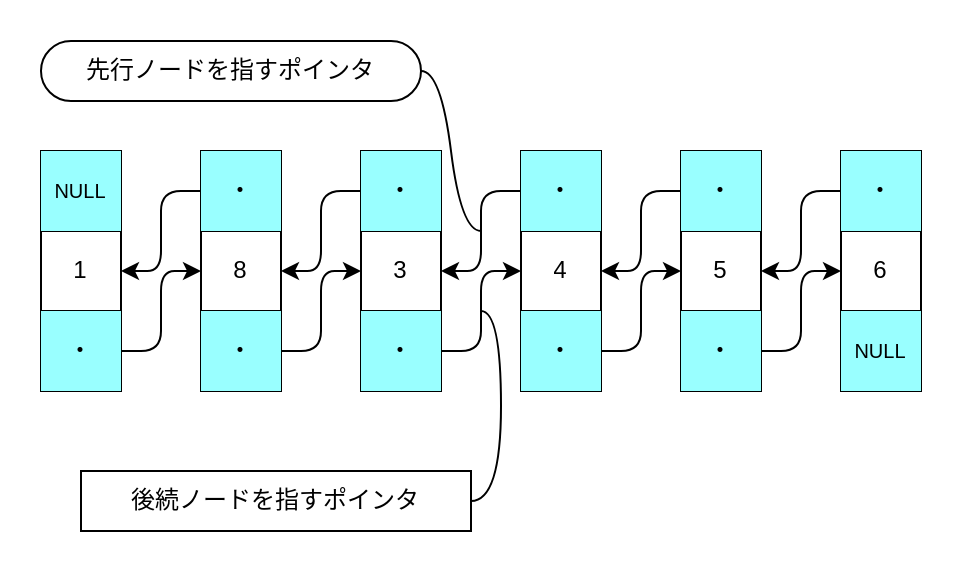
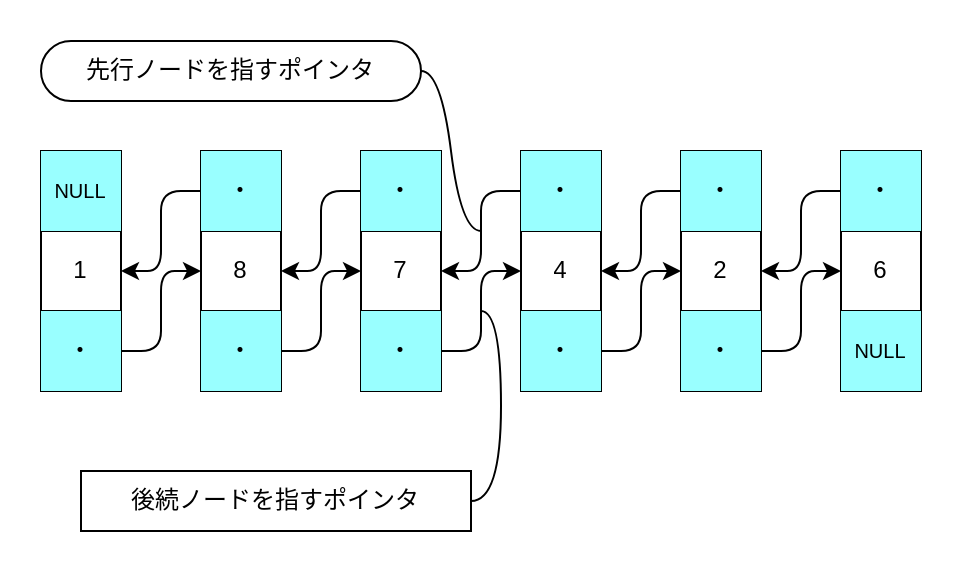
  <mxCell id="0" />
  <mxCell id="1" parent="0" />
  <mxCell id="2" value="" style="shape=table;startSize=0;container=1;collapsible=0;childLayout=tableLayout;labelBackgroundColor=none;" parent="1" vertex="1"><mxGeometry x="20" y="75" width="40" height="120" as="geometry" /></mxCell>
  <mxCell id="3" style="shape=tableRow;horizontal=0;startSize=0;swimlaneHead=0;swimlaneBody=0;top=0;left=0;bottom=0;right=0;collapsible=0;dropTarget=0;fillColor=none;points=[[0,0.5],[1,0.5]];portConstraint=eastwest;labelBackgroundColor=none;strokeColor=#F0F0F0;" parent="2" vertex="1"><mxGeometry width="40" height="40" as="geometry" /></mxCell>
  <mxCell id="4" value="NULL" style="shape=partialRectangle;html=1;whiteSpace=wrap;connectable=0;overflow=hidden;fillColor=#99FFFF;top=0;left=0;bottom=0;right=0;pointerEvents=1;labelBackgroundColor=none;strokeColor=#F0F0F0;fontSize=10;" parent="3" vertex="1"><mxGeometry width="40" height="40" as="geometry"><mxRectangle width="40" height="40" as="alternateBounds" /></mxGeometry></mxCell>
  <mxCell id="5" value="" style="shape=tableRow;horizontal=0;startSize=0;swimlaneHead=0;swimlaneBody=0;top=0;left=0;bottom=0;right=0;collapsible=0;dropTarget=0;fillColor=none;points=[[0,0.5],[1,0.5]];portConstraint=eastwest;labelBackgroundColor=none;strokeColor=#F0F0F0;" parent="2" vertex="1"><mxGeometry y="40" width="40" height="40" as="geometry" /></mxCell>
  <mxCell id="6" value="1" style="shape=partialRectangle;html=1;whiteSpace=wrap;connectable=0;overflow=hidden;fillColor=none;top=0;left=0;bottom=0;right=0;pointerEvents=1;labelBackgroundColor=none;strokeColor=#F0F0F0;" parent="5" vertex="1"><mxGeometry width="40" height="40" as="geometry"><mxRectangle width="40" height="40" as="alternateBounds" /></mxGeometry></mxCell>
  <mxCell id="7" value="" style="shape=tableRow;horizontal=0;startSize=0;swimlaneHead=0;swimlaneBody=0;top=0;left=0;bottom=0;right=0;collapsible=0;dropTarget=0;fillColor=none;points=[[0,0.5],[1,0.5]];portConstraint=eastwest;labelBackgroundColor=none;strokeColor=#F0F0F0;" parent="2" vertex="1"><mxGeometry y="80" width="40" height="40" as="geometry" /></mxCell>
  <mxCell id="8" value="・" style="shape=partialRectangle;html=1;whiteSpace=wrap;connectable=0;overflow=hidden;fillColor=#99FFFF;top=0;left=0;bottom=0;right=0;pointerEvents=1;labelBackgroundColor=none;strokeColor=#F0F0F0;" parent="7" vertex="1"><mxGeometry width="40" height="40" as="geometry"><mxRectangle width="40" height="40" as="alternateBounds" /></mxGeometry></mxCell>
  <mxCell id="9" value="" style="shape=table;startSize=0;container=1;collapsible=0;childLayout=tableLayout;labelBackgroundColor=none;" parent="1" vertex="1"><mxGeometry x="420" y="75" width="40" height="120" as="geometry" /></mxCell>
  <mxCell id="10" style="shape=tableRow;horizontal=0;startSize=0;swimlaneHead=0;swimlaneBody=0;top=0;left=0;bottom=0;right=0;collapsible=0;dropTarget=0;fillColor=#99FFFF;points=[[0,0.5],[1,0.5]];portConstraint=eastwest;labelBackgroundColor=none;strokeColor=#F0F0F0;" parent="9" vertex="1"><mxGeometry width="40" height="40" as="geometry" /></mxCell>
  <mxCell id="11" value="・" style="shape=partialRectangle;html=1;whiteSpace=wrap;connectable=0;overflow=hidden;fillColor=none;top=0;left=0;bottom=0;right=0;pointerEvents=1;labelBackgroundColor=none;strokeColor=#F0F0F0;" parent="10" vertex="1"><mxGeometry width="40" height="40" as="geometry"><mxRectangle width="40" height="40" as="alternateBounds" /></mxGeometry></mxCell>
  <mxCell id="12" value="" style="shape=tableRow;horizontal=0;startSize=0;swimlaneHead=0;swimlaneBody=0;top=0;left=0;bottom=0;right=0;collapsible=0;dropTarget=0;fillColor=none;points=[[0,0.5],[1,0.5]];portConstraint=eastwest;labelBackgroundColor=none;strokeColor=#F0F0F0;" parent="9" vertex="1"><mxGeometry y="40" width="40" height="40" as="geometry" /></mxCell>
  <mxCell id="13" value="6" style="shape=partialRectangle;html=1;whiteSpace=wrap;connectable=0;overflow=hidden;fillColor=none;top=0;left=0;bottom=0;right=0;pointerEvents=1;labelBackgroundColor=none;strokeColor=#F0F0F0;" parent="12" vertex="1"><mxGeometry width="40" height="40" as="geometry"><mxRectangle width="40" height="40" as="alternateBounds" /></mxGeometry></mxCell>
  <mxCell id="14" value="" style="shape=tableRow;horizontal=0;startSize=0;swimlaneHead=0;swimlaneBody=0;top=0;left=0;bottom=0;right=0;collapsible=0;dropTarget=0;fillColor=none;points=[[0,0.5],[1,0.5]];portConstraint=eastwest;labelBackgroundColor=none;strokeColor=#F0F0F0;" parent="9" vertex="1"><mxGeometry y="80" width="40" height="40" as="geometry" /></mxCell>
  <mxCell id="15" value="&lt;font style=&quot;font-size: 10px;&quot;&gt;NULL&lt;/font&gt;" style="shape=partialRectangle;html=1;whiteSpace=wrap;connectable=0;overflow=hidden;fillColor=#99FFFF;top=0;left=0;bottom=0;right=0;pointerEvents=1;labelBackgroundColor=none;strokeColor=#F0F0F0;" parent="14" vertex="1"><mxGeometry width="40" height="40" as="geometry"><mxRectangle width="40" height="40" as="alternateBounds" /></mxGeometry></mxCell>
  <mxCell id="16" value="" style="shape=table;startSize=0;container=1;collapsible=0;childLayout=tableLayout;labelBackgroundColor=none;" parent="1" vertex="1"><mxGeometry x="100" y="75" width="40" height="120" as="geometry" /></mxCell>
  <mxCell id="17" style="shape=tableRow;horizontal=0;startSize=0;swimlaneHead=0;swimlaneBody=0;top=0;left=0;bottom=0;right=0;collapsible=0;dropTarget=0;fillColor=none;points=[[0,0.5],[1,0.5]];portConstraint=eastwest;labelBackgroundColor=none;strokeColor=#F0F0F0;" parent="16" vertex="1"><mxGeometry width="40" height="40" as="geometry" /></mxCell>
  <mxCell id="18" value="・" style="shape=partialRectangle;html=1;whiteSpace=wrap;connectable=0;overflow=hidden;fillColor=#99FFFF;top=0;left=0;bottom=0;right=0;pointerEvents=1;labelBackgroundColor=none;strokeColor=#F0F0F0;" parent="17" vertex="1"><mxGeometry width="40" height="40" as="geometry"><mxRectangle width="40" height="40" as="alternateBounds" /></mxGeometry></mxCell>
  <mxCell id="19" value="" style="shape=tableRow;horizontal=0;startSize=0;swimlaneHead=0;swimlaneBody=0;top=0;left=0;bottom=0;right=0;collapsible=0;dropTarget=0;fillColor=none;points=[[0,0.5],[1,0.5]];portConstraint=eastwest;labelBackgroundColor=none;strokeColor=#F0F0F0;" parent="16" vertex="1"><mxGeometry y="40" width="40" height="40" as="geometry" /></mxCell>
  <mxCell id="20" value="8" style="shape=partialRectangle;html=1;whiteSpace=wrap;connectable=0;overflow=hidden;fillColor=none;top=0;left=0;bottom=0;right=0;pointerEvents=1;labelBackgroundColor=none;strokeColor=#F0F0F0;" parent="19" vertex="1"><mxGeometry width="40" height="40" as="geometry"><mxRectangle width="40" height="40" as="alternateBounds" /></mxGeometry></mxCell>
  <mxCell id="21" value="" style="shape=tableRow;horizontal=0;startSize=0;swimlaneHead=0;swimlaneBody=0;top=0;left=0;bottom=0;right=0;collapsible=0;dropTarget=0;fillColor=none;points=[[0,0.5],[1,0.5]];portConstraint=eastwest;labelBackgroundColor=none;strokeColor=#F0F0F0;" parent="16" vertex="1"><mxGeometry y="80" width="40" height="40" as="geometry" /></mxCell>
  <mxCell id="22" value="・" style="shape=partialRectangle;html=1;whiteSpace=wrap;connectable=0;overflow=hidden;fillColor=#99FFFF;top=0;left=0;bottom=0;right=0;pointerEvents=1;labelBackgroundColor=none;strokeColor=#F0F0F0;" parent="21" vertex="1"><mxGeometry width="40" height="40" as="geometry"><mxRectangle width="40" height="40" as="alternateBounds" /></mxGeometry></mxCell>
  <mxCell id="23" value="" style="shape=table;startSize=0;container=1;collapsible=0;childLayout=tableLayout;labelBackgroundColor=none;" parent="1" vertex="1"><mxGeometry x="180" y="75" width="40" height="120" as="geometry" /></mxCell>
  <mxCell id="24" style="shape=tableRow;horizontal=0;startSize=0;swimlaneHead=0;swimlaneBody=0;top=0;left=0;bottom=0;right=0;collapsible=0;dropTarget=0;fillColor=none;points=[[0,0.5],[1,0.5]];portConstraint=eastwest;labelBackgroundColor=none;strokeColor=#F0F0F0;" parent="23" vertex="1"><mxGeometry width="40" height="40" as="geometry" /></mxCell>
  <mxCell id="25" value="・" style="shape=partialRectangle;html=1;whiteSpace=wrap;connectable=0;overflow=hidden;fillColor=#99FFFF;top=0;left=0;bottom=0;right=0;pointerEvents=1;labelBackgroundColor=none;strokeColor=#F0F0F0;" parent="24" vertex="1"><mxGeometry width="40" height="40" as="geometry"><mxRectangle width="40" height="40" as="alternateBounds" /></mxGeometry></mxCell>
  <mxCell id="26" value="" style="shape=tableRow;horizontal=0;startSize=0;swimlaneHead=0;swimlaneBody=0;top=0;left=0;bottom=0;right=0;collapsible=0;dropTarget=0;fillColor=none;points=[[0,0.5],[1,0.5]];portConstraint=eastwest;labelBackgroundColor=none;strokeColor=#F0F0F0;" parent="23" vertex="1"><mxGeometry y="40" width="40" height="40" as="geometry" /></mxCell>
- <mxCell id="27" value="3" style="shape=partialRectangle;html=1;whiteSpace=wrap;connectable=0;overflow=hidden;fillColor=none;top=0;left=0;bottom=0;right=0;pointerEvents=1;labelBackgroundColor=none;strokeColor=#F0F0F0;" parent="26" vertex="1"><mxGeometry width="40" height="40" as="geometry"><mxRectangle width="40" height="40" as="alternateBounds" /></mxGeometry></mxCell>
+ <mxCell id="27" value="7" style="shape=partialRectangle;html=1;whiteSpace=wrap;connectable=0;overflow=hidden;fillColor=none;top=0;left=0;bottom=0;right=0;pointerEvents=1;labelBackgroundColor=none;strokeColor=#F0F0F0;" parent="26" vertex="1"><mxGeometry width="40" height="40" as="geometry"><mxRectangle width="40" height="40" as="alternateBounds" /></mxGeometry></mxCell>
  <mxCell id="28" value="" style="shape=tableRow;horizontal=0;startSize=0;swimlaneHead=0;swimlaneBody=0;top=0;left=0;bottom=0;right=0;collapsible=0;dropTarget=0;fillColor=none;points=[[0,0.5],[1,0.5]];portConstraint=eastwest;labelBackgroundColor=none;strokeColor=#F0F0F0;" parent="23" vertex="1"><mxGeometry y="80" width="40" height="40" as="geometry" /></mxCell>
  <mxCell id="29" value="・" style="shape=partialRectangle;html=1;whiteSpace=wrap;connectable=0;overflow=hidden;fillColor=#99FFFF;top=0;left=0;bottom=0;right=0;pointerEvents=1;labelBackgroundColor=none;strokeColor=#F0F0F0;" parent="28" vertex="1"><mxGeometry width="40" height="40" as="geometry"><mxRectangle width="40" height="40" as="alternateBounds" /></mxGeometry></mxCell>
  <mxCell id="30" value="" style="shape=table;startSize=0;container=1;collapsible=0;childLayout=tableLayout;labelBackgroundColor=none;" parent="1" vertex="1"><mxGeometry x="260" y="75" width="40" height="120" as="geometry" /></mxCell>
  <mxCell id="31" style="shape=tableRow;horizontal=0;startSize=0;swimlaneHead=0;swimlaneBody=0;top=0;left=0;bottom=0;right=0;collapsible=0;dropTarget=0;fillColor=none;points=[[0,0.5],[1,0.5]];portConstraint=eastwest;labelBackgroundColor=none;strokeColor=#F0F0F0;" parent="30" vertex="1"><mxGeometry width="40" height="40" as="geometry" /></mxCell>
  <mxCell id="32" value="・" style="shape=partialRectangle;html=1;whiteSpace=wrap;connectable=0;overflow=hidden;fillColor=#99FFFF;top=0;left=0;bottom=0;right=0;pointerEvents=1;labelBackgroundColor=none;strokeColor=#F0F0F0;" parent="31" vertex="1"><mxGeometry width="40" height="40" as="geometry"><mxRectangle width="40" height="40" as="alternateBounds" /></mxGeometry></mxCell>
  <mxCell id="33" value="" style="shape=tableRow;horizontal=0;startSize=0;swimlaneHead=0;swimlaneBody=0;top=0;left=0;bottom=0;right=0;collapsible=0;dropTarget=0;fillColor=none;points=[[0,0.5],[1,0.5]];portConstraint=eastwest;labelBackgroundColor=none;strokeColor=#F0F0F0;" parent="30" vertex="1"><mxGeometry y="40" width="40" height="40" as="geometry" /></mxCell>
  <mxCell id="34" value="4" style="shape=partialRectangle;html=1;whiteSpace=wrap;connectable=0;overflow=hidden;fillColor=none;top=0;left=0;bottom=0;right=0;pointerEvents=1;labelBackgroundColor=none;strokeColor=#F0F0F0;" parent="33" vertex="1"><mxGeometry width="40" height="40" as="geometry"><mxRectangle width="40" height="40" as="alternateBounds" /></mxGeometry></mxCell>
  <mxCell id="35" value="" style="shape=tableRow;horizontal=0;startSize=0;swimlaneHead=0;swimlaneBody=0;top=0;left=0;bottom=0;right=0;collapsible=0;dropTarget=0;fillColor=none;points=[[0,0.5],[1,0.5]];portConstraint=eastwest;labelBackgroundColor=none;strokeColor=#F0F0F0;" parent="30" vertex="1"><mxGeometry y="80" width="40" height="40" as="geometry" /></mxCell>
  <mxCell id="36" value="・" style="shape=partialRectangle;html=1;whiteSpace=wrap;connectable=0;overflow=hidden;fillColor=#99FFFF;top=0;left=0;bottom=0;right=0;pointerEvents=1;labelBackgroundColor=none;strokeColor=#F0F0F0;" parent="35" vertex="1"><mxGeometry width="40" height="40" as="geometry"><mxRectangle width="40" height="40" as="alternateBounds" /></mxGeometry></mxCell>
  <mxCell id="37" value="" style="shape=table;startSize=0;container=1;collapsible=0;childLayout=tableLayout;labelBackgroundColor=none;" parent="1" vertex="1"><mxGeometry x="340" y="75" width="40" height="120" as="geometry" /></mxCell>
  <mxCell id="38" style="shape=tableRow;horizontal=0;startSize=0;swimlaneHead=0;swimlaneBody=0;top=0;left=0;bottom=0;right=0;collapsible=0;dropTarget=0;fillColor=none;points=[[0,0.5],[1,0.5]];portConstraint=eastwest;labelBackgroundColor=none;strokeColor=#F0F0F0;" parent="37" vertex="1"><mxGeometry width="40" height="40" as="geometry" /></mxCell>
  <mxCell id="39" value="・" style="shape=partialRectangle;html=1;whiteSpace=wrap;connectable=0;overflow=hidden;fillColor=#99FFFF;top=0;left=0;bottom=0;right=0;pointerEvents=1;labelBackgroundColor=none;strokeColor=#F0F0F0;" parent="38" vertex="1"><mxGeometry width="40" height="40" as="geometry"><mxRectangle width="40" height="40" as="alternateBounds" /></mxGeometry></mxCell>
  <mxCell id="40" value="" style="shape=tableRow;horizontal=0;startSize=0;swimlaneHead=0;swimlaneBody=0;top=0;left=0;bottom=0;right=0;collapsible=0;dropTarget=0;fillColor=none;points=[[0,0.5],[1,0.5]];portConstraint=eastwest;labelBackgroundColor=none;strokeColor=#F0F0F0;" parent="37" vertex="1"><mxGeometry y="40" width="40" height="40" as="geometry" /></mxCell>
- <mxCell id="41" value="5" style="shape=partialRectangle;html=1;whiteSpace=wrap;connectable=0;overflow=hidden;fillColor=none;top=0;left=0;bottom=0;right=0;pointerEvents=1;labelBackgroundColor=none;strokeColor=#F0F0F0;" parent="40" vertex="1"><mxGeometry width="40" height="40" as="geometry"><mxRectangle width="40" height="40" as="alternateBounds" /></mxGeometry></mxCell>
+ <mxCell id="41" value="2" style="shape=partialRectangle;html=1;whiteSpace=wrap;connectable=0;overflow=hidden;fillColor=none;top=0;left=0;bottom=0;right=0;pointerEvents=1;labelBackgroundColor=none;strokeColor=#F0F0F0;" parent="40" vertex="1"><mxGeometry width="40" height="40" as="geometry"><mxRectangle width="40" height="40" as="alternateBounds" /></mxGeometry></mxCell>
  <mxCell id="42" value="" style="shape=tableRow;horizontal=0;startSize=0;swimlaneHead=0;swimlaneBody=0;top=0;left=0;bottom=0;right=0;collapsible=0;dropTarget=0;fillColor=none;points=[[0,0.5],[1,0.5]];portConstraint=eastwest;labelBackgroundColor=none;strokeColor=#F0F0F0;" parent="37" vertex="1"><mxGeometry y="80" width="40" height="40" as="geometry" /></mxCell>
  <mxCell id="43" value="・" style="shape=partialRectangle;html=1;whiteSpace=wrap;connectable=0;overflow=hidden;fillColor=#99FFFF;top=0;left=0;bottom=0;right=0;pointerEvents=1;labelBackgroundColor=none;strokeColor=#F0F0F0;" parent="42" vertex="1"><mxGeometry width="40" height="40" as="geometry"><mxRectangle width="40" height="40" as="alternateBounds" /></mxGeometry></mxCell>
  <mxCell id="44" style="edgeStyle=orthogonalEdgeStyle;html=1;exitX=1;exitY=0.5;exitDx=0;exitDy=0;entryX=0;entryY=0.5;entryDx=0;entryDy=0;" parent="1" source="7" target="19" edge="1"><mxGeometry relative="1" as="geometry" /></mxCell>
  <mxCell id="45" style="edgeStyle=orthogonalEdgeStyle;html=1;exitX=1;exitY=0.5;exitDx=0;exitDy=0;entryX=0;entryY=0.5;entryDx=0;entryDy=0;" parent="1" source="21" target="26" edge="1"><mxGeometry relative="1" as="geometry" /></mxCell>
  <mxCell id="46" style="edgeStyle=orthogonalEdgeStyle;html=1;exitX=1;exitY=0.5;exitDx=0;exitDy=0;entryX=0;entryY=0.5;entryDx=0;entryDy=0;" parent="1" source="28" target="33" edge="1"><mxGeometry relative="1" as="geometry" /></mxCell>
  <mxCell id="47" style="edgeStyle=orthogonalEdgeStyle;html=1;exitX=1;exitY=0.5;exitDx=0;exitDy=0;entryX=0;entryY=0.5;entryDx=0;entryDy=0;" parent="1" source="35" target="40" edge="1"><mxGeometry relative="1" as="geometry" /></mxCell>
  <mxCell id="48" style="edgeStyle=orthogonalEdgeStyle;html=1;exitX=1;exitY=0.5;exitDx=0;exitDy=0;entryX=0;entryY=0.5;entryDx=0;entryDy=0;" parent="1" source="42" target="12" edge="1"><mxGeometry relative="1" as="geometry" /></mxCell>
  <mxCell id="49" value="後続ノードを指すポインタ" style="whiteSpace=wrap;html=1;arcSize=50;align=center;verticalAlign=middle;strokeWidth=1;autosize=1;spacing=4;treeFolding=1;treeMoving=1;newEdgeStyle={&quot;edgeStyle&quot;:&quot;entityRelationEdgeStyle&quot;,&quot;startArrow&quot;:&quot;none&quot;,&quot;endArrow&quot;:&quot;none&quot;,&quot;segment&quot;:10,&quot;curved&quot;:1,&quot;sourcePerimeterSpacing&quot;:0,&quot;targetPerimeterSpacing&quot;:0};labelBackgroundColor=none;strokeColor=#000000;fillColor=default;rounded=0;" parent="1" vertex="1"><mxGeometry x="40" y="235" width="195" height="30" as="geometry" /></mxCell>
  <mxCell id="50" value="" style="edgeStyle=entityRelationEdgeStyle;startArrow=none;endArrow=none;segment=10;curved=1;sourcePerimeterSpacing=0;targetPerimeterSpacing=0;" parent="1" target="49" edge="1"><mxGeometry relative="1" as="geometry"><mxPoint x="240" y="155" as="sourcePoint" /></mxGeometry></mxCell>
  <mxCell id="51" style="edgeStyle=orthogonalEdgeStyle;html=1;exitX=0;exitY=0.5;exitDx=0;exitDy=0;entryX=1;entryY=0.5;entryDx=0;entryDy=0;fontSize=10;" parent="1" source="10" target="40" edge="1"><mxGeometry relative="1" as="geometry" /></mxCell>
  <mxCell id="52" style="edgeStyle=orthogonalEdgeStyle;html=1;exitX=0;exitY=0.5;exitDx=0;exitDy=0;entryX=1;entryY=0.5;entryDx=0;entryDy=0;fontSize=10;" parent="1" source="38" target="33" edge="1"><mxGeometry relative="1" as="geometry" /></mxCell>
  <mxCell id="53" style="edgeStyle=orthogonalEdgeStyle;html=1;exitX=0;exitY=0.5;exitDx=0;exitDy=0;entryX=1;entryY=0.5;entryDx=0;entryDy=0;fontSize=10;" parent="1" source="31" target="26" edge="1"><mxGeometry relative="1" as="geometry" /></mxCell>
  <mxCell id="54" style="edgeStyle=orthogonalEdgeStyle;html=1;exitX=0;exitY=0.5;exitDx=0;exitDy=0;entryX=1;entryY=0.5;entryDx=0;entryDy=0;fontSize=10;" parent="1" source="24" target="19" edge="1"><mxGeometry relative="1" as="geometry" /></mxCell>
  <mxCell id="55" style="edgeStyle=orthogonalEdgeStyle;html=1;exitX=0;exitY=0.5;exitDx=0;exitDy=0;entryX=1;entryY=0.5;entryDx=0;entryDy=0;fontSize=10;" parent="1" source="17" target="5" edge="1"><mxGeometry relative="1" as="geometry" /></mxCell>
  <mxCell id="56" value="先行ノードを指すポインタ" style="whiteSpace=wrap;html=1;rounded=1;arcSize=50;align=center;verticalAlign=middle;strokeWidth=1;autosize=1;spacing=4;treeFolding=1;treeMoving=1;newEdgeStyle={&quot;edgeStyle&quot;:&quot;entityRelationEdgeStyle&quot;,&quot;startArrow&quot;:&quot;none&quot;,&quot;endArrow&quot;:&quot;none&quot;,&quot;segment&quot;:10,&quot;curved&quot;:1,&quot;sourcePerimeterSpacing&quot;:0,&quot;targetPerimeterSpacing&quot;:0};labelBackgroundColor=none;strokeColor=#000000;fillColor=default;" parent="1" vertex="1"><mxGeometry x="20" y="20" width="190" height="30" as="geometry" /></mxCell>
  <mxCell id="57" value="" style="edgeStyle=entityRelationEdgeStyle;startArrow=none;endArrow=none;segment=10;curved=1;sourcePerimeterSpacing=0;targetPerimeterSpacing=0;" parent="1" source="56" edge="1"><mxGeometry relative="1" as="geometry"><mxPoint x="40" y="45" as="sourcePoint" /><mxPoint x="240" y="115" as="targetPoint" /></mxGeometry></mxCell>
